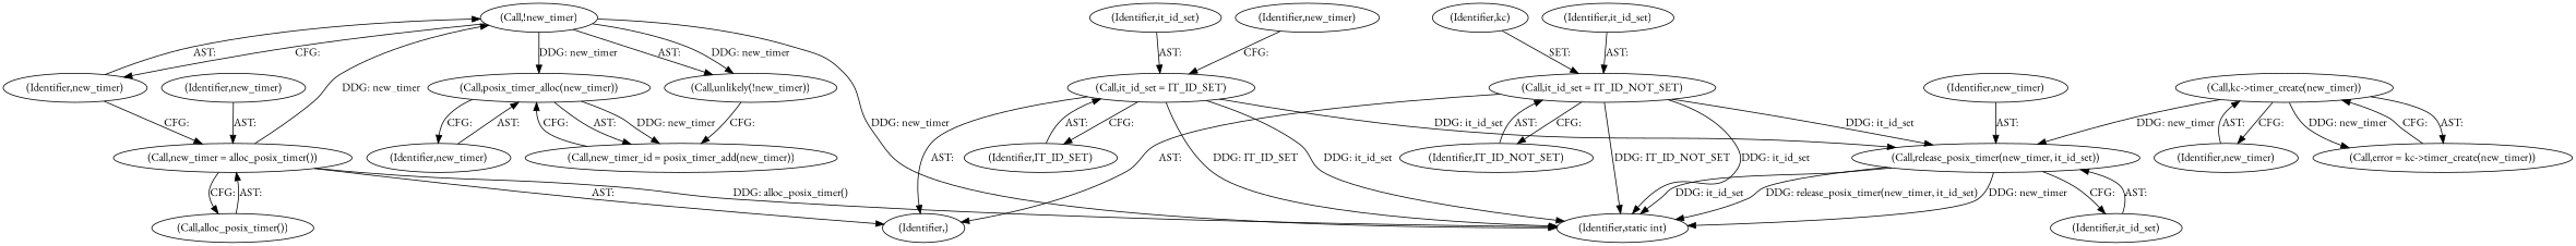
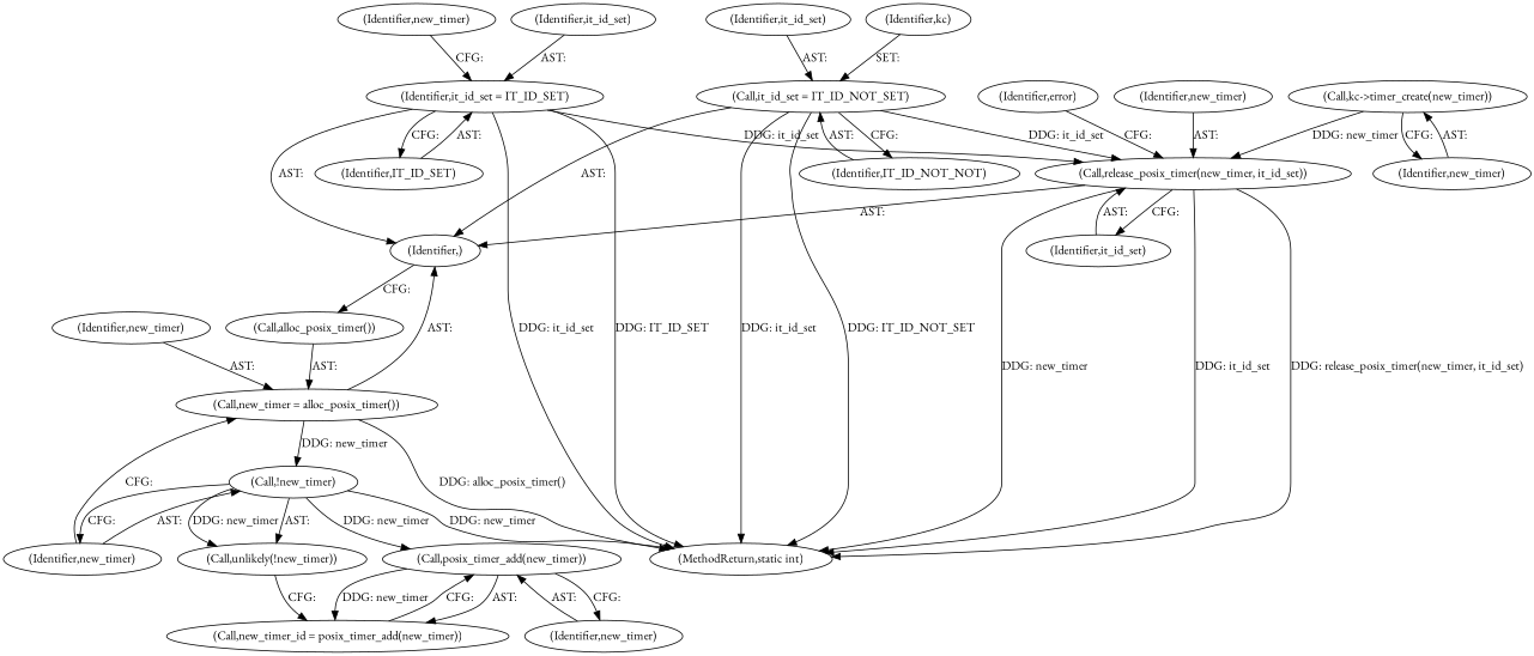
  digraph {
    fontname="EB Garamond"
    node [fontname="EB Garamond"]
    edge [fontname="EB Garamond"]
    n1 [label="(Call,release_posix_timer(new_timer, it_id_set))"]
    n2 [label="(Identifier,)"]
    n3 [label="(Identifier,it_id_set)"]
-   n4 [label="(Identifier,static int)"]
+   n4 [label="(MethodReturn,static int)"]
    n5 [label="(Call,kc->timer_create(new_timer))"]
    n6 [label="(Identifier,new_timer)"]
-   n7 [label="(Call,error = kc->timer_create(new_timer))"]
-   n8 [label="(Call,posix_timer_alloc(new_timer))"]
+   n8 [label="(Call,posix_timer_add(new_timer))"]
    n9 [label="(Identifier,new_timer)"]
    n10 [label="(Call,new_timer_id = posix_timer_add(new_timer))"]
    n11 [label="(Call,!new_timer)"]
    n12 [label="(Call,unlikely(!new_timer))"]
    n13 [label="(Identifier,new_timer)"]
    n14 [label="(Call,new_timer = alloc_posix_timer())"]
    n15 [label="(Call,alloc_posix_timer())"]
-   n16 [label="(Call,it_id_set = IT_ID_SET)"]
+   n16 [label="(Identifier,it_id_set = IT_ID_SET)"]
    n17 [label="(Identifier,IT_ID_SET)"]
    n18 [label="(Call,it_id_set = IT_ID_NOT_SET)"]
-   n19 [label="(Identifier,IT_ID_NOT_SET)"]
+   n19 [label="(Identifier,IT_ID_NOT_NOT)"]
    n20 [label="(Identifier,new_timer)"]
    n21 [label="(Identifier,it_id_set)"]
    n22 [label="(Identifier,it_id_set)"]
    n23 [label="(Identifier,new_timer)"]
    n24 [label="(Identifier,kc)"]
+   n25 [label="(Identifier,error)"]
    n26 [label="(Identifier,new_timer)"]
+   n1 -> n2 [label="AST: "]
    n1 -> n3 [label="CFG: "]
    n1 -> n4 [label="DDG: release_posix_timer(new_timer, it_id_set)"]
    n1 -> n4 [label="DDG: new_timer"]
    n1 -> n4 [label="DDG: it_id_set"]
    n3 -> n1 [label="AST: "]
    n5 -> n1 [label="DDG: new_timer"]
    n5 -> n6 [label="CFG: "]
-   n5 -> n7 [label="AST: "]
-   n5 -> n7 [label="DDG: new_timer"]
    n6 -> n5 [label="AST: "]
-   n7 -> n5 [label="CFG: "]
    n8 -> n9 [label="CFG: "]
    n8 -> n10 [label="AST: "]
    n8 -> n10 [label="DDG: new_timer"]
    n9 -> n8 [label="AST: "]
    n10 -> n8 [label="CFG: "]
    n11 -> n4 [label="DDG: new_timer"]
    n11 -> n8 [label="DDG: new_timer"]
    n11 -> n12 [label="AST: "]
    n11 -> n12 [label="DDG: new_timer"]
    n11 -> n13 [label="CFG: "]
    n12 -> n10 [label="CFG: "]
    n13 -> n11 [label="AST: "]
    n13 -> n14 [label="CFG: "]
    n14 -> n2 [label="AST: "]
    n14 -> n4 [label="DDG: alloc_posix_timer()"]
    n14 -> n11 [label="DDG: new_timer"]
-   n14 -> n15 [label="CFG: "]
+   n2 -> n15 [label="CFG: "]
    n15 -> n14 [label="AST: "]
    n16 -> n1 [label="DDG: it_id_set"]
    n16 -> n2 [label="AST: "]
    n16 -> n4 [label="DDG: IT_ID_SET"]
    n16 -> n4 [label="DDG: it_id_set"]
    n16 -> n17 [label="CFG: "]
    n17 -> n16 [label="AST: "]
    n18 -> n1 [label="DDG: it_id_set"]
    n18 -> n2 [label="AST: "]
    n18 -> n4 [label="DDG: IT_ID_NOT_SET"]
    n18 -> n4 [label="DDG: it_id_set"]
    n18 -> n19 [label="CFG: "]
    n19 -> n18 [label="AST: "]
    n20 -> n16 [label="CFG: "]
    n21 -> n16 [label="AST: "]
    n22 -> n18 [label="AST: "]
    n23 -> n1 [label="AST: "]
    n24 -> n18 [label="SET: "]
+   n25 -> n1 [label="CFG: "]
    n26 -> n14 [label="AST: "]
  }
